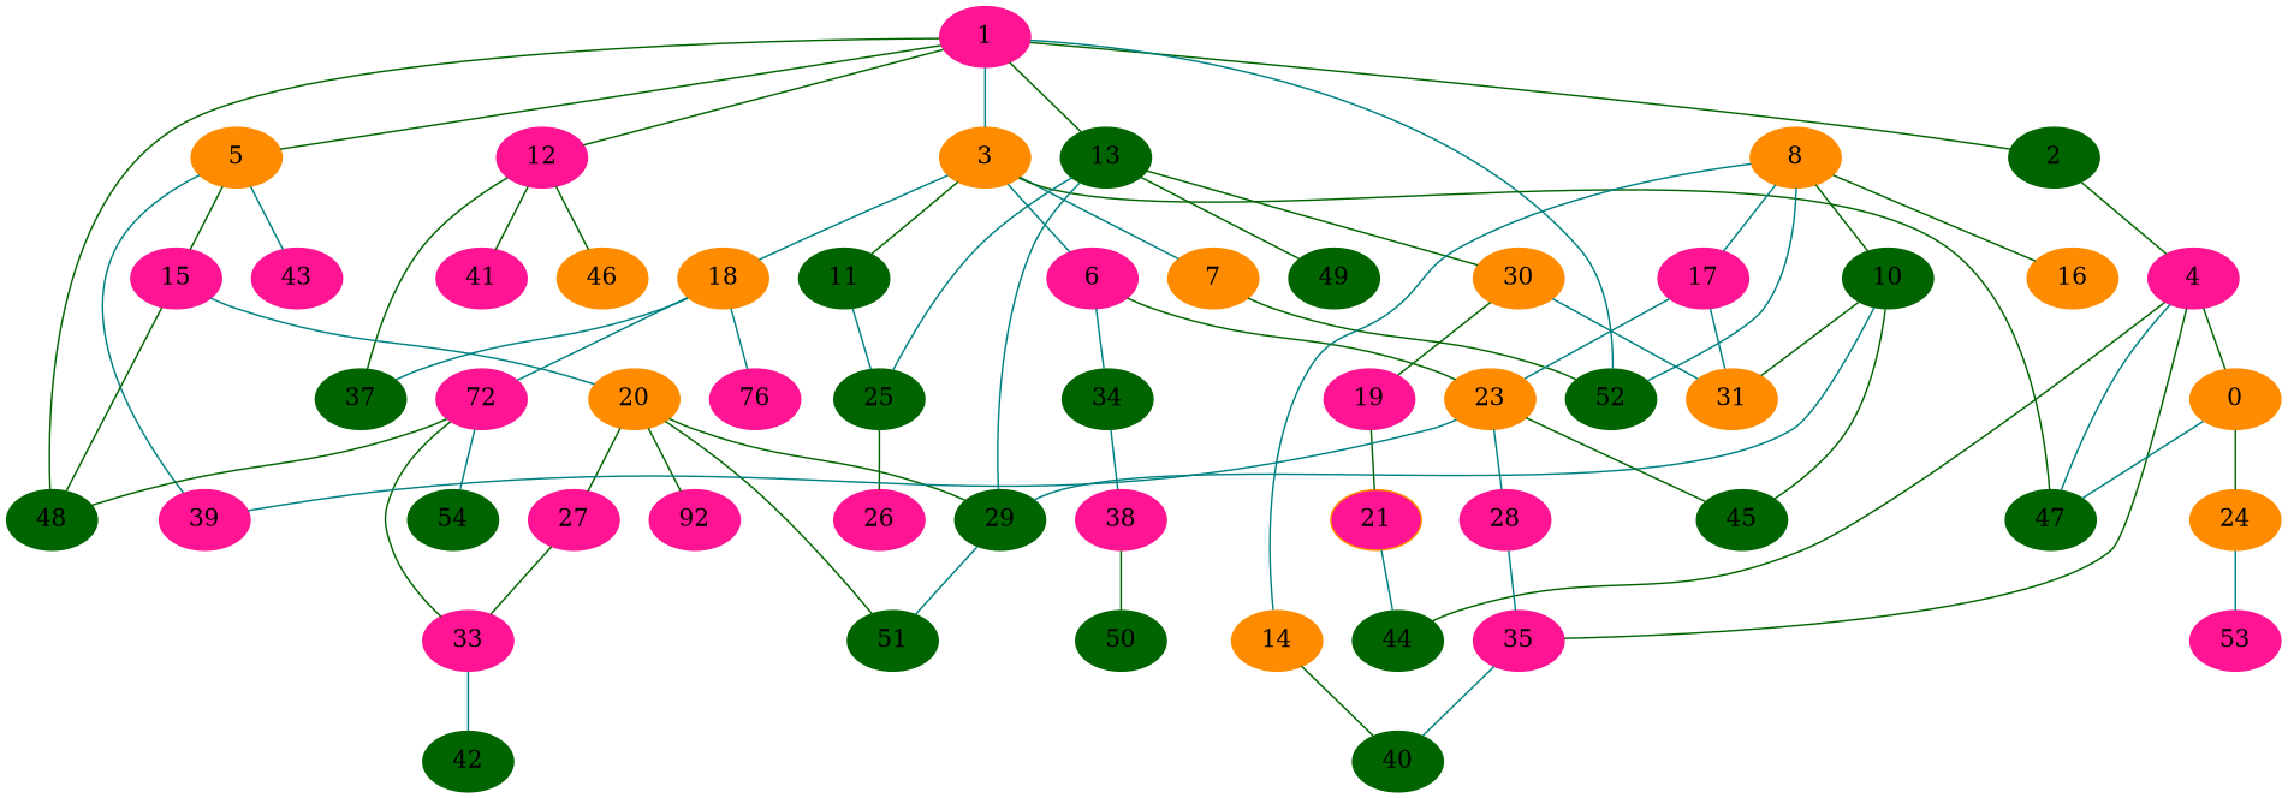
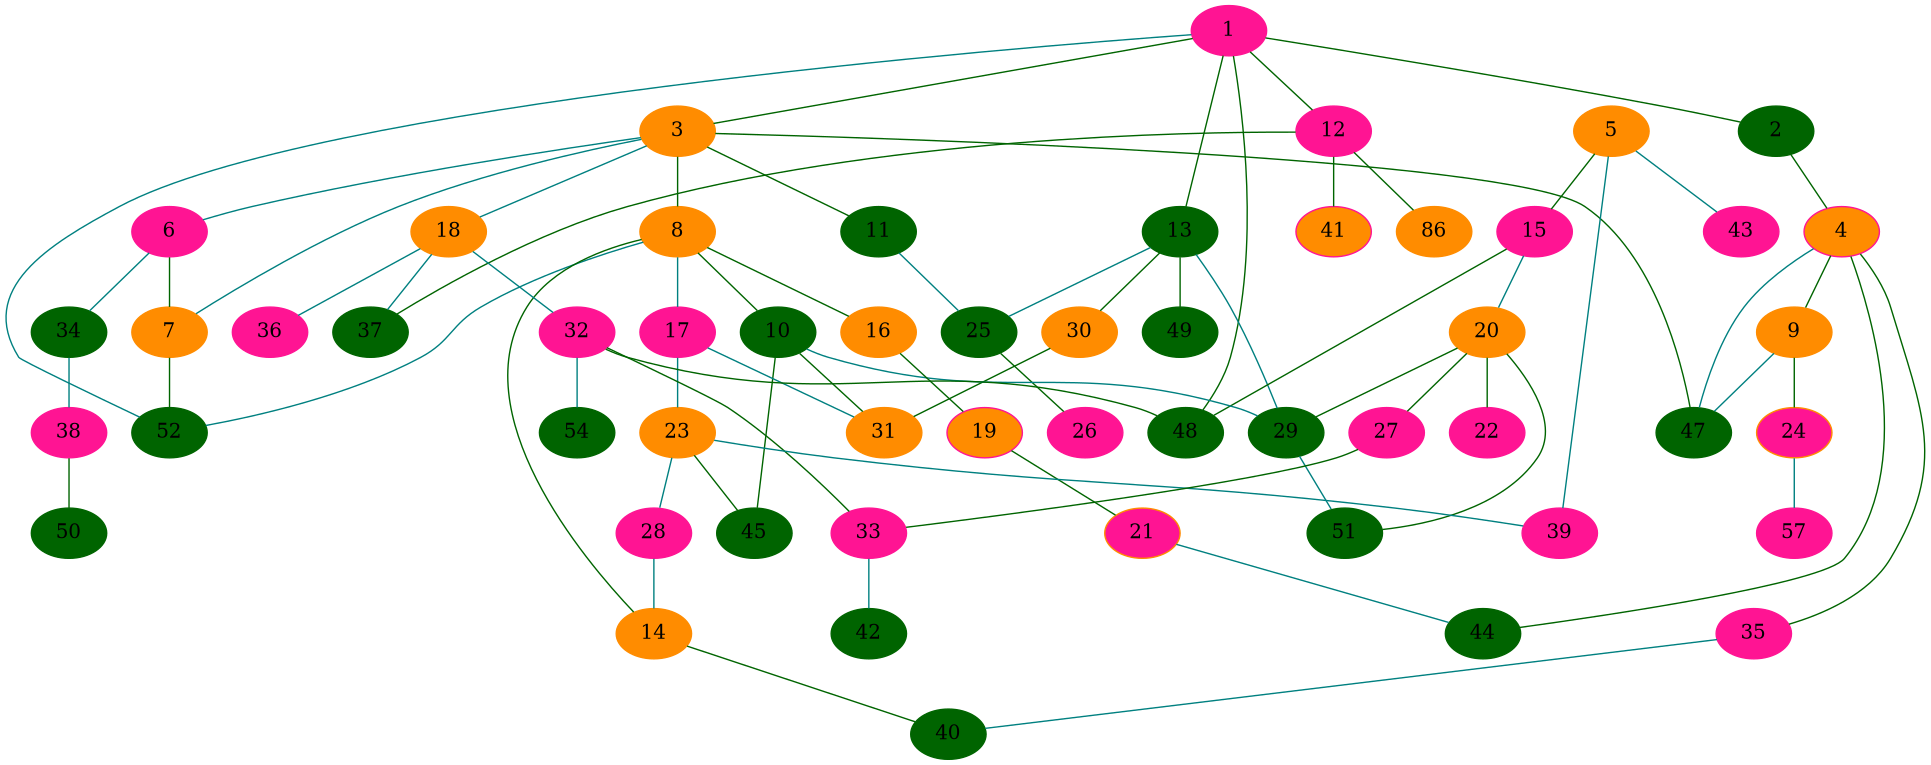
  graph {
    node [color=deeppink style=filled]
    edge [color=darkgreen]
    2 [color=darkgreen]
    1
    3 [color=darkorange]
    5 [color=darkorange]
    12
    13 [color=darkgreen]
    48 [color=darkgreen]
    52 [color=darkgreen]
-   4
+   4 [fillcolor=darkorange]
    6
    7 [color=darkorange]
    8 [color=darkorange]
    11 [color=darkgreen]
    18 [color=darkorange]
    47 [color=darkgreen]
    15
    39
    43
    37 [color=darkgreen]
-   41
-   46 [color=darkorange]
+   41 [fillcolor=darkorange]
+   46 [color=darkorange label=86]
    29 [color=darkgreen]
    25 [color=darkgreen]
    30 [color=darkorange]
    49 [color=darkgreen]
-   9 [color=darkorange label=0]
+   9 [color=darkorange]
    35
    44 [color=darkgreen]
    34 [color=darkgreen]
    10 [color=darkgreen]
    14 [color=darkorange]
    16 [color=darkorange]
    17
-   32 [label=72]
-   36 [label=76]
-   24 [color=darkorange]
+   32
+   36
+   24 [color=darkorange fillcolor=deeppink]
    40 [color=darkgreen]
    20 [color=darkorange]
    38
    31 [color=darkorange]
    45 [color=darkgreen]
-   19
+   19 [fillcolor=darkorange]
    23 [color=darkorange]
-   53
+   53 [label=57]
    51 [color=darkgreen]
    26
-   22 [label=92]
+   22
    27
    21 [color=darkorange fillcolor=deeppink]
    28
    33
    54 [color=darkgreen]
    42 [color=darkgreen]
    50 [color=darkgreen]
    2 -- 4
    1 -- 2
-   1 -- 3 [color=teal]
-   1 -- 5
+   1 -- 3
    1 -- 12
    1 -- 13
    1 -- 48
    1 -- 52 [color=teal]
    3 -- 6 [color=teal]
    3 -- 7 [color=teal]
+   3 -- 8
    3 -- 11
    3 -- 18 [color=teal]
    3 -- 47
    5 -- 15
    5 -- 39 [color=teal]
    5 -- 43 [color=teal]
    12 -- 37
    12 -- 41
    12 -- 46
    13 -- 29 [color=teal]
    13 -- 25 [color=teal]
    13 -- 30
    13 -- 49
    4 -- 47 [color=teal]
    4 -- 9
    4 -- 35
    4 -- 44
-   6 -- 23
+   6 -- 7
    6 -- 34 [color=teal]
    7 -- 52
    8 -- 52 [color=teal]
    8 -- 10
-   8 -- 14 [color=teal]
+   8 -- 14
    8 -- 16
    8 -- 17 [color=teal]
    11 -- 25 [color=teal]
    18 -- 37 [color=teal]
    18 -- 32 [color=teal]
    18 -- 36 [color=teal]
    15 -- 48
    15 -- 20 [color=teal]
    29 -- 51 [color=teal]
    25 -- 26
-   30 -- 31 [color=teal]
+   30 -- 31
    9 -- 47 [color=teal]
    9 -- 24
    35 -- 40 [color=teal]
    34 -- 38 [color=teal]
    10 -- 29 [color=teal]
    10 -- 31
    10 -- 45
    14 -- 40
-   30 -- 19
+   16 -- 19
    17 -- 31 [color=teal]
    17 -- 23 [color=teal]
    32 -- 48
    32 -- 33
    32 -- 54 [color=teal]
    24 -- 53 [color=teal]
    20 -- 29
    20 -- 51
    20 -- 22
    20 -- 27
    38 -- 50
    19 -- 21
    23 -- 39 [color=teal]
    23 -- 45
    23 -- 28 [color=teal]
    27 -- 33
    21 -- 44 [color=teal]
-   28 -- 35 [color=teal]
+   28 -- 14 [color=teal]
    33 -- 42 [color=teal]
  }
